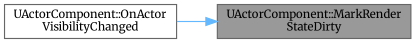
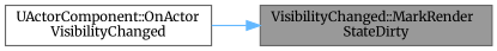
  digraph {
    rankdir=RL
    fontname=Merriweather
    node [fontname=Merriweather fontsize=10 shape=box style=filled]
-   n1 [color=gray40 fillcolor=grey60 fontcolor=black height=0.2 label="UActorComponent::MarkRender\lStateDirty" width=0.4]
+   n1 [color=gray40 fillcolor=grey60 fontcolor=black height=0.2 label="VisibilityChanged::MarkRender\lStateDirty" width=0.4]
    n2 [color=grey40 fillcolor=white height=0.2 label="UActorComponent::OnActor\lVisibilityChanged" width=0.4]
    n1 -> n2 [color=steelblue1 dir=back fontname=Merriweather fontsize=10 labelfontname=Helvetica labelfontsize=10 style=solid]
  }
